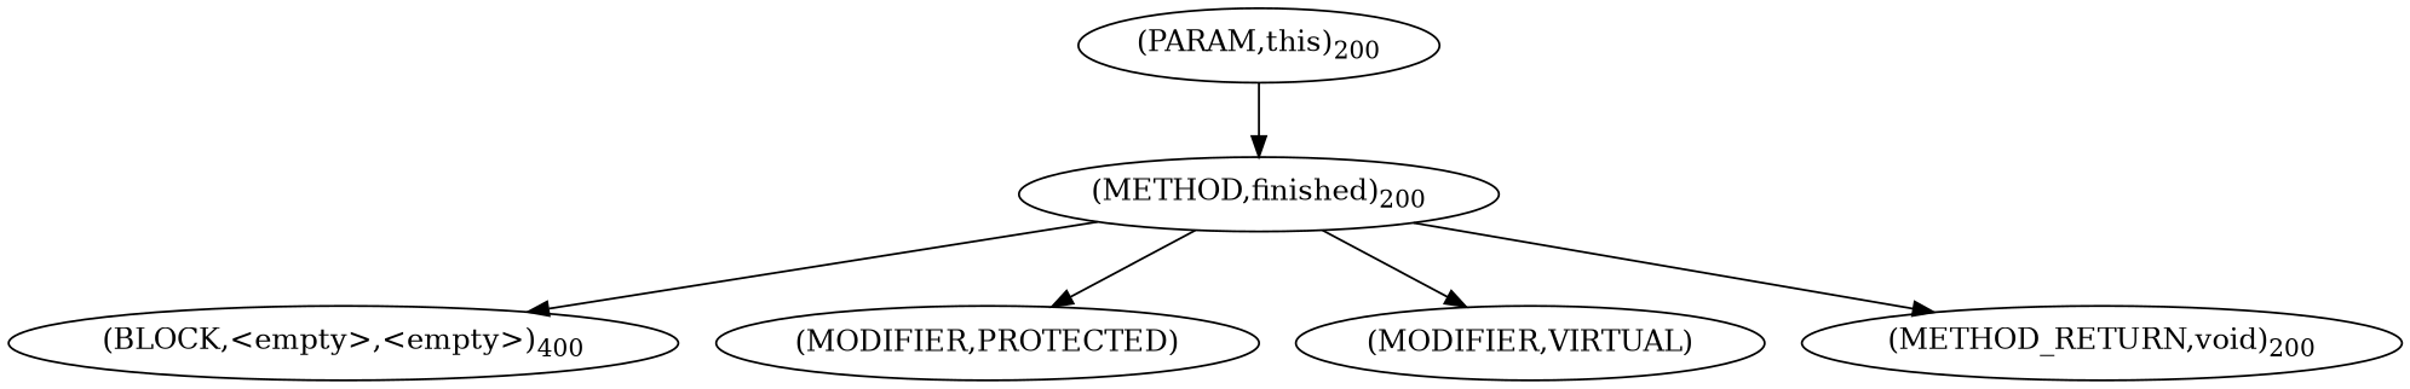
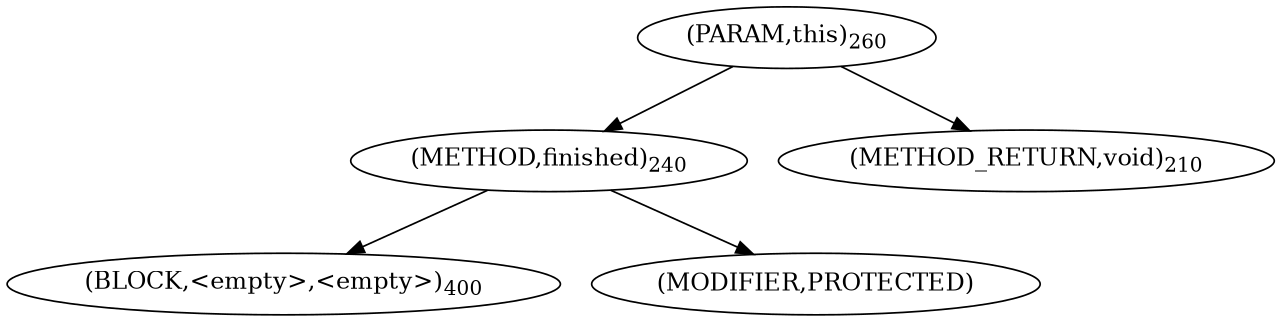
  digraph {
-   n1 [label=<(METHOD,finished)<SUB>200</SUB>>]
+   n1 [label=<(METHOD,finished)<SUB>240</SUB>>]
    n2 [label=<(BLOCK,&lt;empty&gt;,&lt;empty&gt;)<SUB>400</SUB>>]
    n3 [label=<(MODIFIER,PROTECTED)>]
-   n4 [label=<(MODIFIER,VIRTUAL)>]
-   n5 [label=<(METHOD_RETURN,void)<SUB>200</SUB>>]
-   n6 [label=<(PARAM,this)<SUB>200</SUB>>]
+   n5 [label=<(METHOD_RETURN,void)<SUB>210</SUB>>]
+   n6 [label=<(PARAM,this)<SUB>260</SUB>>]
    n1 -> n2
    n1 -> n3
-   n1 -> n4
-   n1 -> n5
+   n6 -> n5
    n6 -> n1
  }
